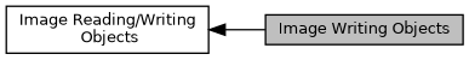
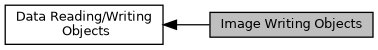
  digraph {
    rankdir=LR
    node [color=black fontname=Helvetica fontsize=10 shape=box style=filled]
-   n1 [fillcolor=white height=0.2 label="Image Reading/Writing\l Objects" width=0.4]
+   n1 [fillcolor=white height=0.2 label="Data Reading/Writing\l Objects" width=0.4]
    n2 [fillcolor=grey75 fontcolor=black height=0.2 label="Image Writing Objects" width=0.4]
    n1 -> n2 [dir=back fontname=Helvetica fontsize=10 labelfontname=Helvetica labelfontsize=10 shape=plaintext style=solid]
  }
